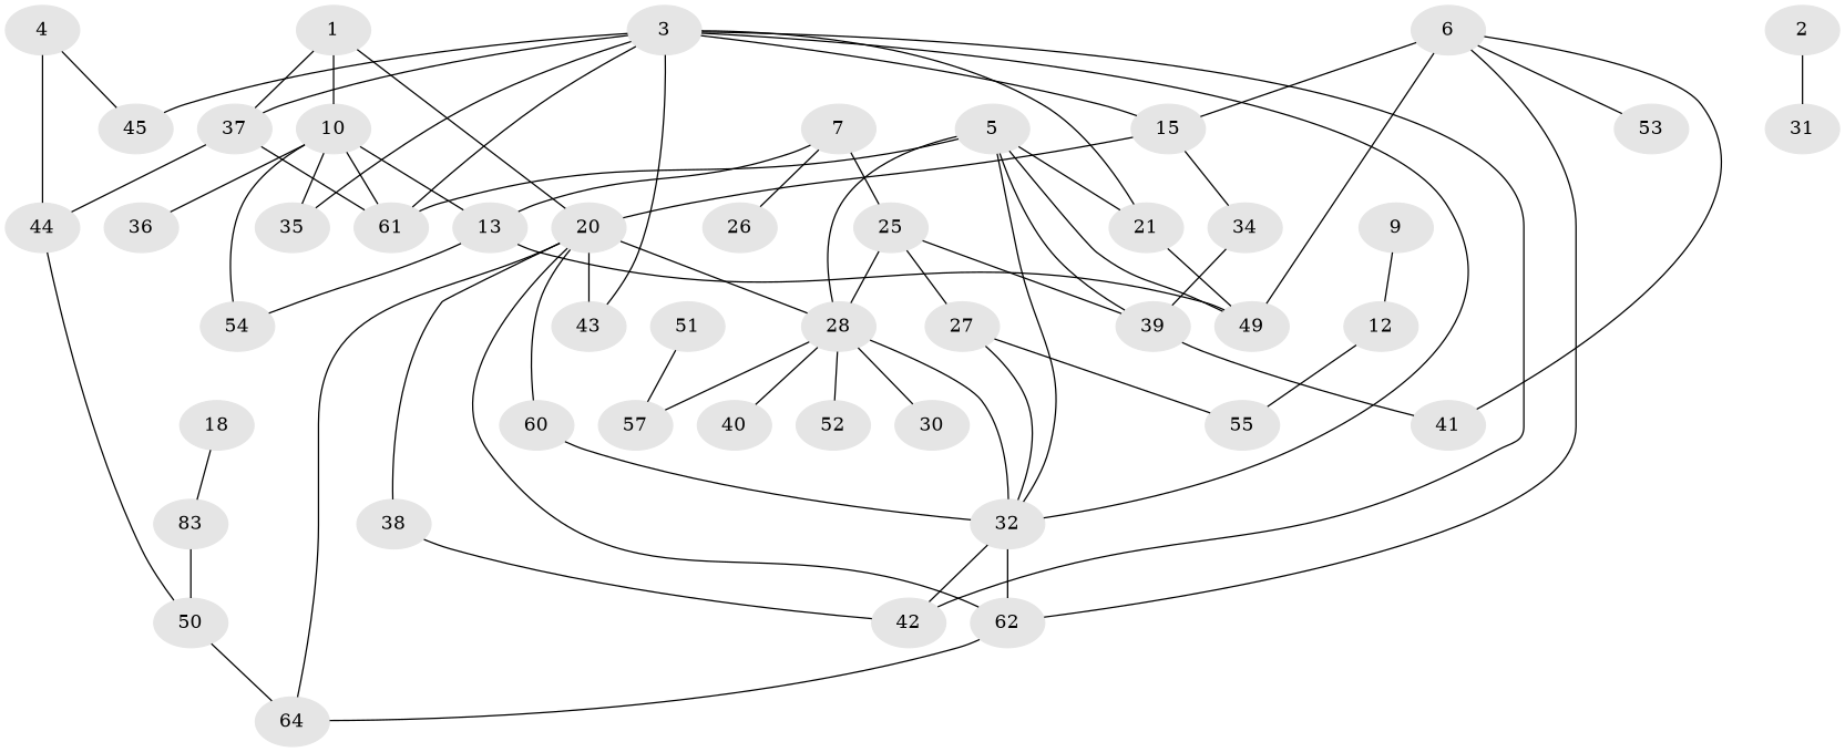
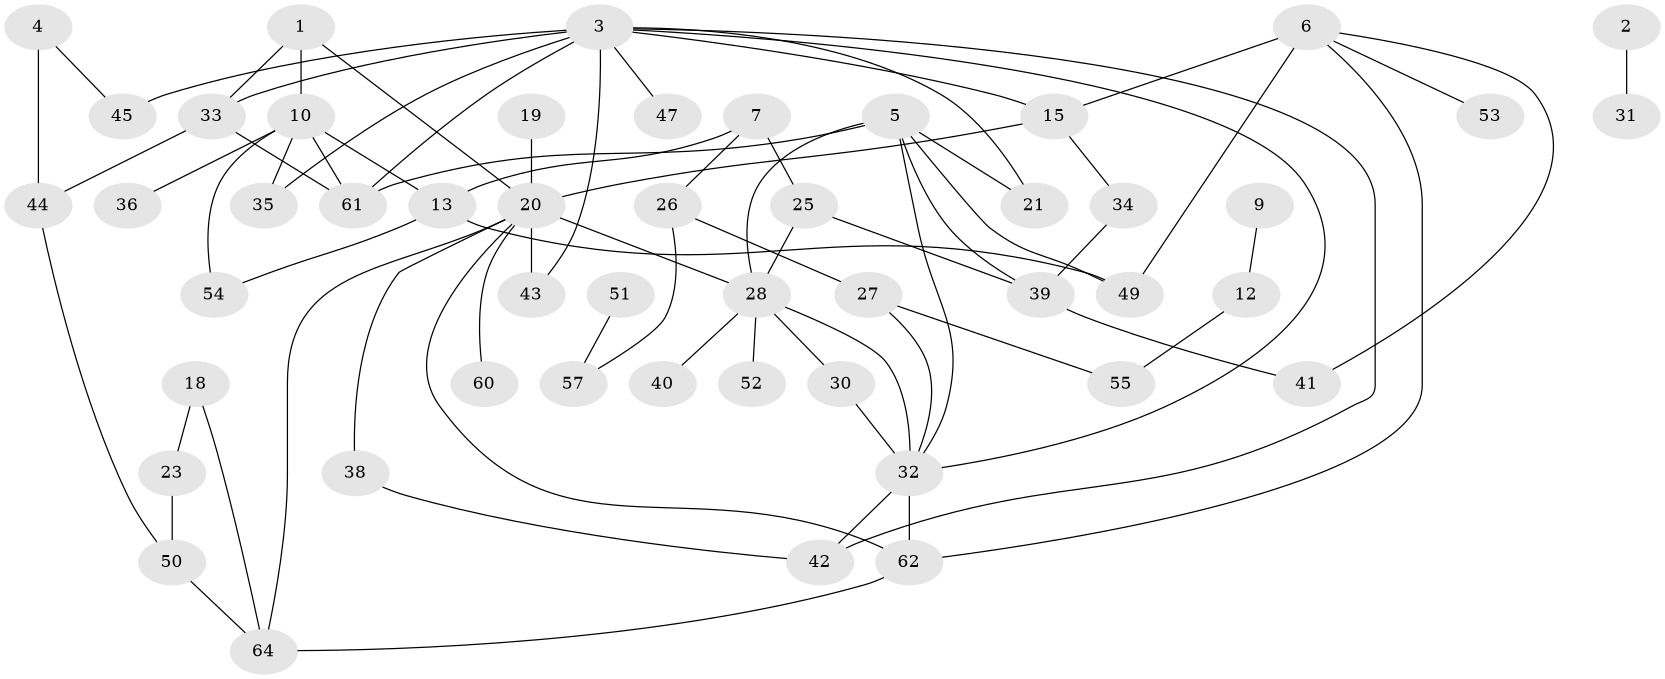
  graph {
    node [color=gray90 style=filled]
    edge [weight=1.0]
    1
    10
    20
-   37
+   37 [label=33]
    35
    61
    13
    36
    54
    43
    28
    62
    64
    38
    60
    44
    2
    31
    3
    15
    21
    32
    42
    45
+   47
    34
    49
    4
    50
    5
    39
    40
    30
    52
    57
    41
    6
    53
    7
    25
    26
    27
    9
    12
    55
    18
-   23 [label=83]
+   23
+   19
    51
    1 -- 10
    1 -- 20
    1 -- 37
    10 -- 35
    10 -- 61
    10 -- 13
    10 -- 36
    10 -- 54
    20 -- 43
    20 -- 28
    20 -- 62
    20 -- 64
    20 -- 38
    20 -- 60
    37 -- 61
    37 -- 44
    13 -- 54
    13 -- 49
    28 -- 32
    28 -- 40
    28 -- 30
    28 -- 52 [weight=2.0]
-   28 -- 57
+   26 -- 57
    62 -- 64
    38 -- 42
    44 -- 50
    2 -- 31
    3 -- 37
    3 -- 35
    3 -- 61
    3 -- 43
    3 -- 15
    3 -- 21
    3 -- 32
    3 -- 42
    3 -- 45 [weight=2.0]
+   3 -- 47
    15 -- 20
    15 -- 34
-   21 -- 49
    32 -- 62
    32 -- 42
    34 -- 39
    4 -- 44 [weight=2.0]
    4 -- 45
    50 -- 64
    5 -- 61
    5 -- 28
    5 -- 21
    5 -- 32
    5 -- 49
    5 -- 39
    39 -- 41 [weight=2.0]
-   60 -- 32
+   30 -- 32
    6 -- 62
    6 -- 15
    6 -- 49 [weight=2.0]
    6 -- 41
    6 -- 53
    7 -- 13
    7 -- 25
    7 -- 26
    25 -- 28
    25 -- 39
-   25 -- 27
+   26 -- 27
    27 -- 32
    27 -- 55
    9 -- 12
    12 -- 55
+   18 -- 64
    18 -- 23
    23 -- 50
+   19 -- 20 [weight=2.0]
    51 -- 57
  }
